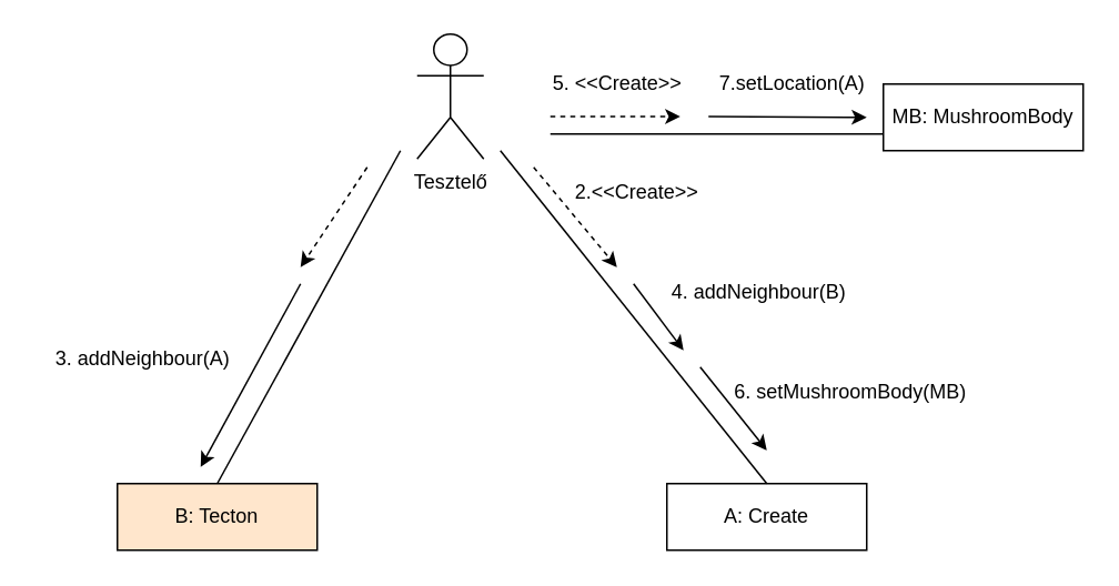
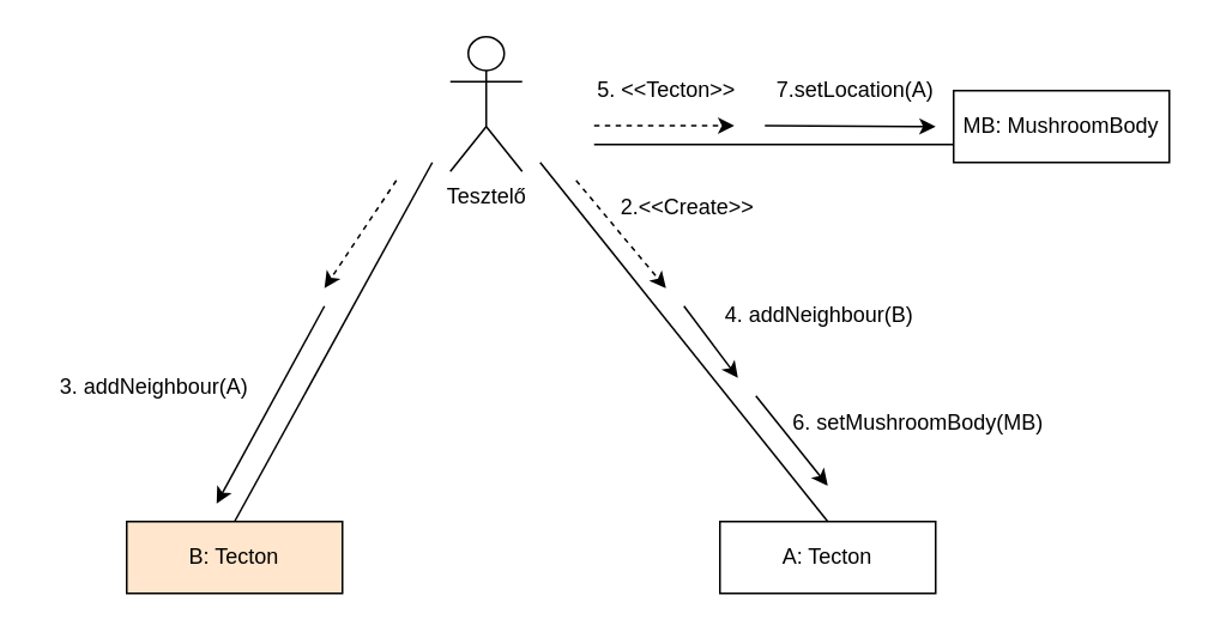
  <mxCell id="0" />
  <mxCell id="1" parent="0" />
  <mxCell id="2" value="B: &lt;span style=&quot;background-color: transparent; color: light-dark(rgb(0, 0, 0), rgb(255, 255, 255));&quot;&gt;Tecton&lt;/span&gt;" style="html=1;whiteSpace=wrap;fillColor=#ffe6cc;" parent="1" vertex="1"><mxGeometry x="70" y="290" width="120" height="40" as="geometry" /></mxCell>
- <mxCell id="3" value="A: Create" style="html=1;whiteSpace=wrap;" parent="1" vertex="1"><mxGeometry x="400" y="290" width="120" height="40" as="geometry" /></mxCell>
+ <mxCell id="3" value="A: Tecton" style="html=1;whiteSpace=wrap;" parent="1" vertex="1"><mxGeometry x="400" y="290" width="120" height="40" as="geometry" /></mxCell>
  <mxCell id="4" value="MB: MushroomBody" style="html=1;whiteSpace=wrap;" parent="1" vertex="1"><mxGeometry x="530" y="50" width="120" height="40" as="geometry" /></mxCell>
  <mxCell id="5" value="" style="endArrow=none;html=1;rounded=0;exitX=0.5;exitY=0;exitDx=0;exitDy=0;entryX=0.25;entryY=1;entryDx=0;entryDy=0;" parent="1" source="2" edge="1"><mxGeometry width="50" height="50" relative="1" as="geometry"><mxPoint x="210" y="140" as="sourcePoint" /><mxPoint x="240" y="90" as="targetPoint" /></mxGeometry></mxCell>
  <mxCell id="6" value="" style="endArrow=none;html=1;rounded=0;entryX=0.75;entryY=1;entryDx=0;entryDy=0;exitX=0.5;exitY=0;exitDx=0;exitDy=0;" parent="1" source="3" edge="1"><mxGeometry width="50" height="50" relative="1" as="geometry"><mxPoint x="230" y="140" as="sourcePoint" /><mxPoint x="300" y="90" as="targetPoint" /></mxGeometry></mxCell>
  <mxCell id="7" value="" style="endArrow=none;html=1;rounded=0;entryX=1;entryY=0.75;entryDx=0;entryDy=0;exitX=0;exitY=0.75;exitDx=0;exitDy=0;" parent="1" source="4" edge="1"><mxGeometry width="50" height="50" relative="1" as="geometry"><mxPoint x="270" y="140" as="sourcePoint" /><mxPoint x="330" y="80" as="targetPoint" /></mxGeometry></mxCell>
  <mxCell id="8" value="" style="endArrow=classic;html=1;rounded=0;dashed=1;" parent="1" edge="1"><mxGeometry width="50" height="50" relative="1" as="geometry"><mxPoint x="220" y="100" as="sourcePoint" /><mxPoint x="180" y="160" as="targetPoint" /></mxGeometry></mxCell>
  <mxCell id="9" value="" style="endArrow=classic;html=1;rounded=0;" parent="1" edge="1"><mxGeometry width="50" height="50" relative="1" as="geometry"><mxPoint x="180" y="170" as="sourcePoint" /><mxPoint x="120" y="280" as="targetPoint" /></mxGeometry></mxCell>
  <mxCell id="10" value="&lt;span&gt;3. addNeighbour(A)&lt;/span&gt;" style="text;html=1;align=center;verticalAlign=middle;resizable=0;points=[];autosize=1;strokeColor=none;fillColor=none;" parent="1" vertex="1"><mxGeometry x="20" y="200" width="130" height="30" as="geometry" /></mxCell>
  <mxCell id="11" value="" style="endArrow=classic;html=1;rounded=0;dashed=1;" parent="1" edge="1"><mxGeometry width="50" height="50" relative="1" as="geometry"><mxPoint x="320" y="100" as="sourcePoint" /><mxPoint x="370" y="160" as="targetPoint" /></mxGeometry></mxCell>
  <mxCell id="12" value="" style="endArrow=classic;html=1;rounded=0;" parent="1" edge="1"><mxGeometry width="50" height="50" relative="1" as="geometry"><mxPoint x="380" y="170" as="sourcePoint" /><mxPoint x="410" y="210" as="targetPoint" /></mxGeometry></mxCell>
  <mxCell id="13" value="&amp;nbsp;2.&amp;lt;&amp;lt;Create&amp;gt;&amp;gt;" style="text;html=1;align=center;verticalAlign=middle;resizable=0;points=[];autosize=1;strokeColor=none;fillColor=none;" parent="1" vertex="1"><mxGeometry x="330" y="100" width="100" height="30" as="geometry" /></mxCell>
  <mxCell id="14" value="&lt;span&gt;4. addNeighbour(B)&lt;/span&gt;" style="text;html=1;align=center;verticalAlign=middle;resizable=0;points=[];autosize=1;strokeColor=none;fillColor=none;" parent="1" vertex="1"><mxGeometry x="390" y="160" width="130" height="30" as="geometry" /></mxCell>
  <mxCell id="15" value="" style="endArrow=classic;html=1;rounded=0;dashed=1;" parent="1" edge="1"><mxGeometry width="50" height="50" relative="1" as="geometry"><mxPoint x="330" y="69.5" as="sourcePoint" /><mxPoint x="408" y="69.5" as="targetPoint" /></mxGeometry></mxCell>
- <mxCell id="16" value="5. &amp;lt;&amp;lt;Create&amp;gt;&amp;gt;" style="text;html=1;align=center;verticalAlign=middle;resizable=0;points=[];autosize=1;strokeColor=none;fillColor=none;" parent="1" vertex="1"><mxGeometry x="320" y="35" width="100" height="30" as="geometry" /></mxCell>
+ <mxCell id="16" value="5. &amp;lt;&amp;lt;Tecton&amp;gt;&amp;gt;" style="text;html=1;align=center;verticalAlign=middle;resizable=0;points=[];autosize=1;strokeColor=none;fillColor=none;" parent="1" vertex="1"><mxGeometry x="320" y="35" width="100" height="30" as="geometry" /></mxCell>
  <mxCell id="17" value="" style="endArrow=classic;html=1;rounded=0;" parent="1" edge="1"><mxGeometry width="50" height="50" relative="1" as="geometry"><mxPoint x="420" y="220" as="sourcePoint" /><mxPoint x="460" y="270" as="targetPoint" /></mxGeometry></mxCell>
  <mxCell id="18" value="&lt;span&gt;&lt;span&gt;6. set&lt;/span&gt;&lt;span style=&quot;color: light-dark(rgb(0, 0, 0), rgb(255, 255, 255));&quot;&gt;MushroomBody(MB)&lt;/span&gt;&lt;/span&gt;" style="text;html=1;align=center;verticalAlign=middle;resizable=0;points=[];autosize=1;strokeColor=none;fillColor=none;" parent="1" vertex="1"><mxGeometry x="430" y="220" width="160" height="30" as="geometry" /></mxCell>
  <mxCell id="19" value="" style="endArrow=classic;html=1;rounded=0;" parent="1" edge="1"><mxGeometry width="50" height="50" relative="1" as="geometry"><mxPoint x="425" y="69.5" as="sourcePoint" /><mxPoint x="520" y="70" as="targetPoint" /></mxGeometry></mxCell>
  <mxCell id="20" value="7.setLocation(A)" style="text;html=1;align=center;verticalAlign=middle;resizable=0;points=[];autosize=1;strokeColor=none;fillColor=none;" parent="1" vertex="1"><mxGeometry x="420" y="35" width="110" height="30" as="geometry" /></mxCell>
  <mxCell id="21" value="Tesztelő" style="shape=umlActor;verticalLabelPosition=bottom;verticalAlign=top;html=1;" parent="1" vertex="1"><mxGeometry x="250" y="20" width="40" height="75" as="geometry" /></mxCell>
